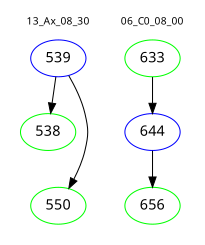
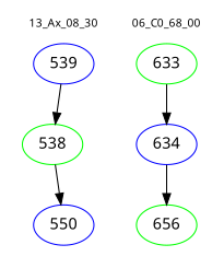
  digraph {
    fontname="Noto Sans"
    node [color=green fontname="Noto Sans"]
    edge [color=black fontname="Noto Sans"]
    n1 [color=blue label=539]
    n2 [label=538]
-   n3 [label=550]
-   n4 [color=blue label=644]
+   n3 [color=blue label=550]
+   n4 [color=blue label=634]
    n5 [label=633]
    n6 [label=656]
    subgraph cluster_1 {
      color=white
      fontsize=10
      label="13_Ax_08_30"
      n1
      n2
      n3
    }
    subgraph cluster_2 {
      color=white
      fontsize=10
-     label="06_C0_08_00"
+     label="06_C0_68_00"
      n4
      n5
      n6
    }
    n1 -> n2
-   n1 -> n3
+   n2 -> n3
    n4 -> n6
    n5 -> n4
  }
